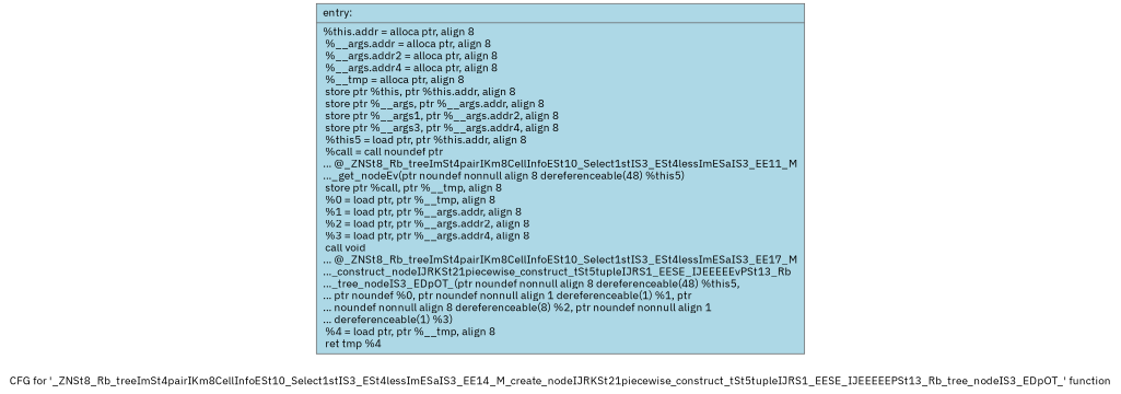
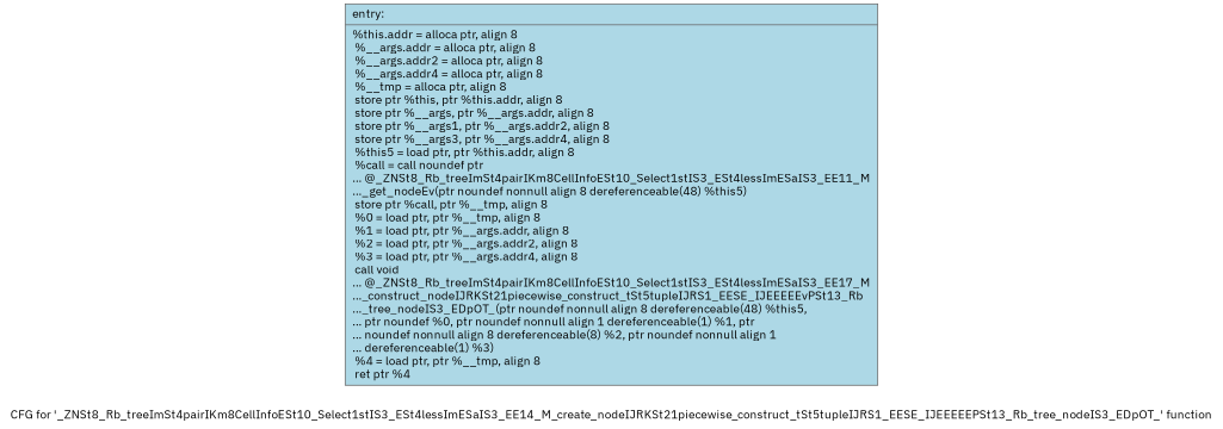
  digraph {
    label="CFG for '_ZNSt8_Rb_treeImSt4pairIKm8CellInfoESt10_Select1stIS3_ESt4lessImESaIS3_EE14_M_create_nodeIJRKSt21piecewise_construct_tSt5tupleIJRS1_EESE_IJEEEEEPSt13_Rb_tree_nodeIS3_EDpOT_' function"
    fontname="IBM Plex Sans"
-   n1 [color=gray40 fillcolor=lightblue fontname="IBM Plex Sans" label="{entry:\l|  %this.addr = alloca ptr, align 8\l  %__args.addr = alloca ptr, align 8\l  %__args.addr2 = alloca ptr, align 8\l  %__args.addr4 = alloca ptr, align 8\l  %__tmp = alloca ptr, align 8\l  store ptr %this, ptr %this.addr, align 8\l  store ptr %__args, ptr %__args.addr, align 8\l  store ptr %__args1, ptr %__args.addr2, align 8\l  store ptr %__args3, ptr %__args.addr4, align 8\l  %this5 = load ptr, ptr %this.addr, align 8\l  %call = call noundef ptr\l... @_ZNSt8_Rb_treeImSt4pairIKm8CellInfoESt10_Select1stIS3_ESt4lessImESaIS3_EE11_M\l..._get_nodeEv(ptr noundef nonnull align 8 dereferenceable(48) %this5)\l  store ptr %call, ptr %__tmp, align 8\l  %0 = load ptr, ptr %__tmp, align 8\l  %1 = load ptr, ptr %__args.addr, align 8\l  %2 = load ptr, ptr %__args.addr2, align 8\l  %3 = load ptr, ptr %__args.addr4, align 8\l  call void\l... @_ZNSt8_Rb_treeImSt4pairIKm8CellInfoESt10_Select1stIS3_ESt4lessImESaIS3_EE17_M\l..._construct_nodeIJRKSt21piecewise_construct_tSt5tupleIJRS1_EESE_IJEEEEEvPSt13_Rb\l..._tree_nodeIS3_EDpOT_(ptr noundef nonnull align 8 dereferenceable(48) %this5,\l... ptr noundef %0, ptr noundef nonnull align 1 dereferenceable(1) %1, ptr\l... noundef nonnull align 8 dereferenceable(8) %2, ptr noundef nonnull align 1\l... dereferenceable(1) %3)\l  %4 = load ptr, ptr %__tmp, align 8\l  ret tmp %4\l}" shape=record style=filled]
+   n1 [color=gray40 fillcolor=lightblue fontname="IBM Plex Sans" label="{entry:\l|  %this.addr = alloca ptr, align 8\l  %__args.addr = alloca ptr, align 8\l  %__args.addr2 = alloca ptr, align 8\l  %__args.addr4 = alloca ptr, align 8\l  %__tmp = alloca ptr, align 8\l  store ptr %this, ptr %this.addr, align 8\l  store ptr %__args, ptr %__args.addr, align 8\l  store ptr %__args1, ptr %__args.addr2, align 8\l  store ptr %__args3, ptr %__args.addr4, align 8\l  %this5 = load ptr, ptr %this.addr, align 8\l  %call = call noundef ptr\l... @_ZNSt8_Rb_treeImSt4pairIKm8CellInfoESt10_Select1stIS3_ESt4lessImESaIS3_EE11_M\l..._get_nodeEv(ptr noundef nonnull align 8 dereferenceable(48) %this5)\l  store ptr %call, ptr %__tmp, align 8\l  %0 = load ptr, ptr %__tmp, align 8\l  %1 = load ptr, ptr %__args.addr, align 8\l  %2 = load ptr, ptr %__args.addr2, align 8\l  %3 = load ptr, ptr %__args.addr4, align 8\l  call void\l... @_ZNSt8_Rb_treeImSt4pairIKm8CellInfoESt10_Select1stIS3_ESt4lessImESaIS3_EE17_M\l..._construct_nodeIJRKSt21piecewise_construct_tSt5tupleIJRS1_EESE_IJEEEEEvPSt13_Rb\l..._tree_nodeIS3_EDpOT_(ptr noundef nonnull align 8 dereferenceable(48) %this5,\l... ptr noundef %0, ptr noundef nonnull align 1 dereferenceable(1) %1, ptr\l... noundef nonnull align 8 dereferenceable(8) %2, ptr noundef nonnull align 1\l... dereferenceable(1) %3)\l  %4 = load ptr, ptr %__tmp, align 8\l  ret ptr %4\l}" shape=record style=filled]
  }
